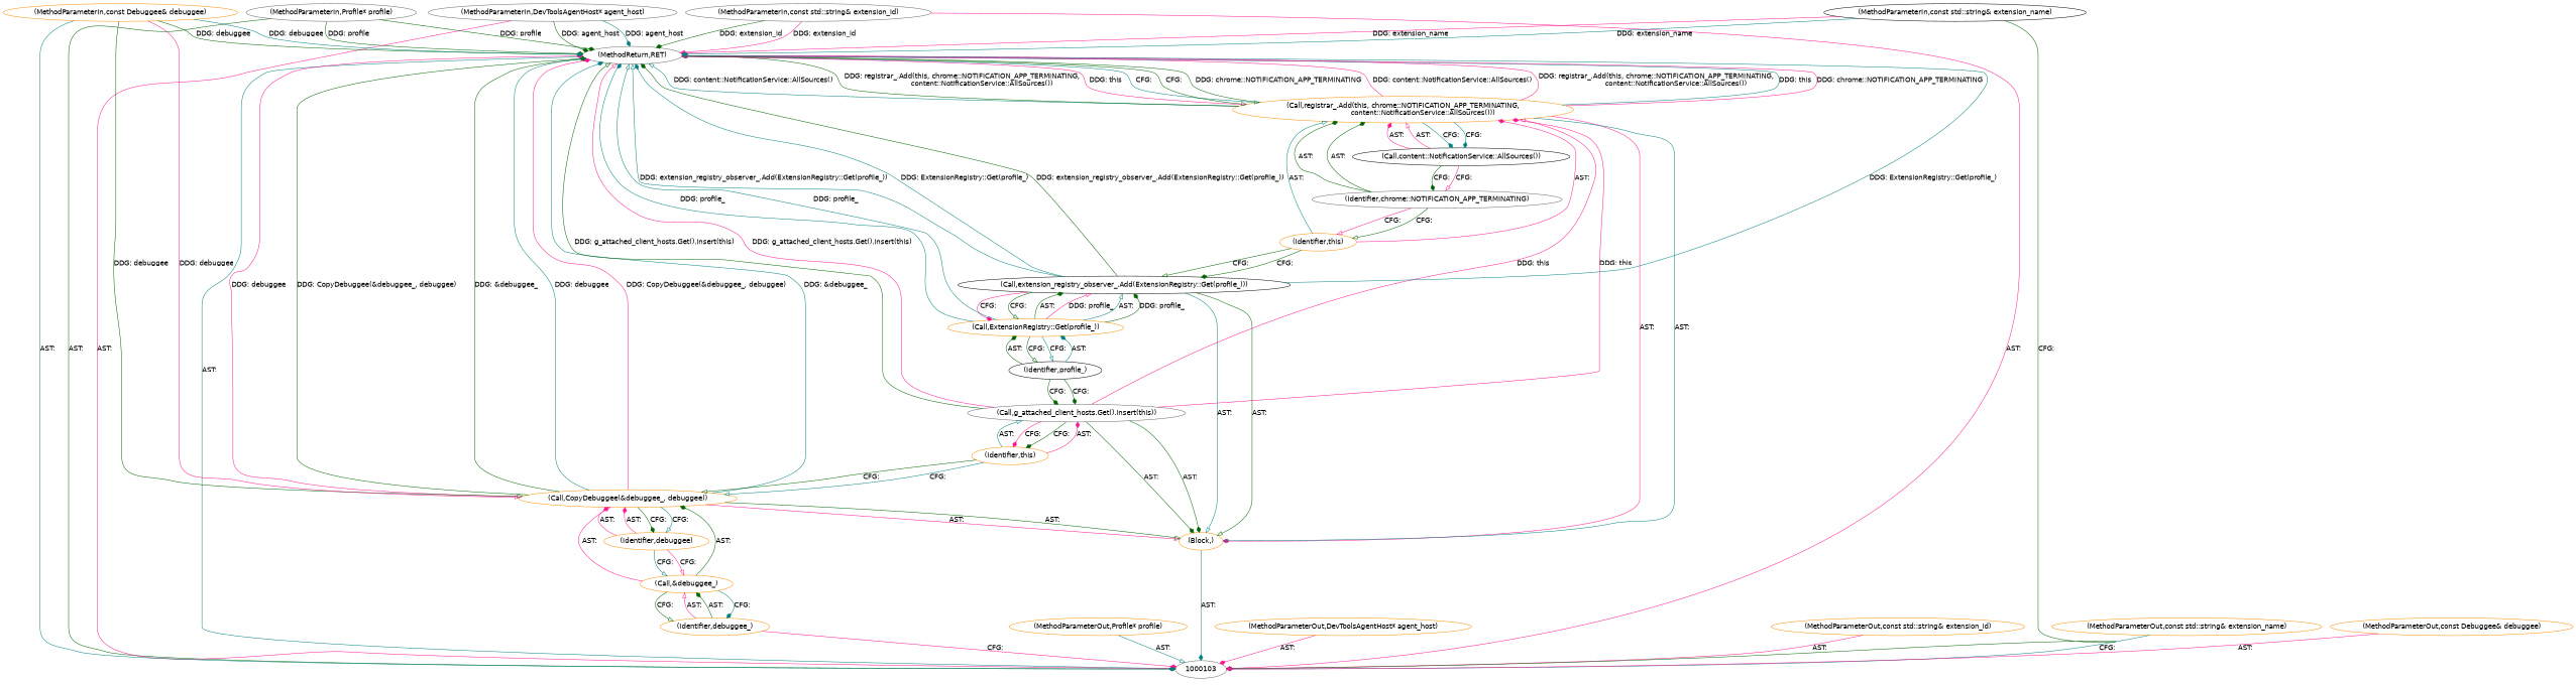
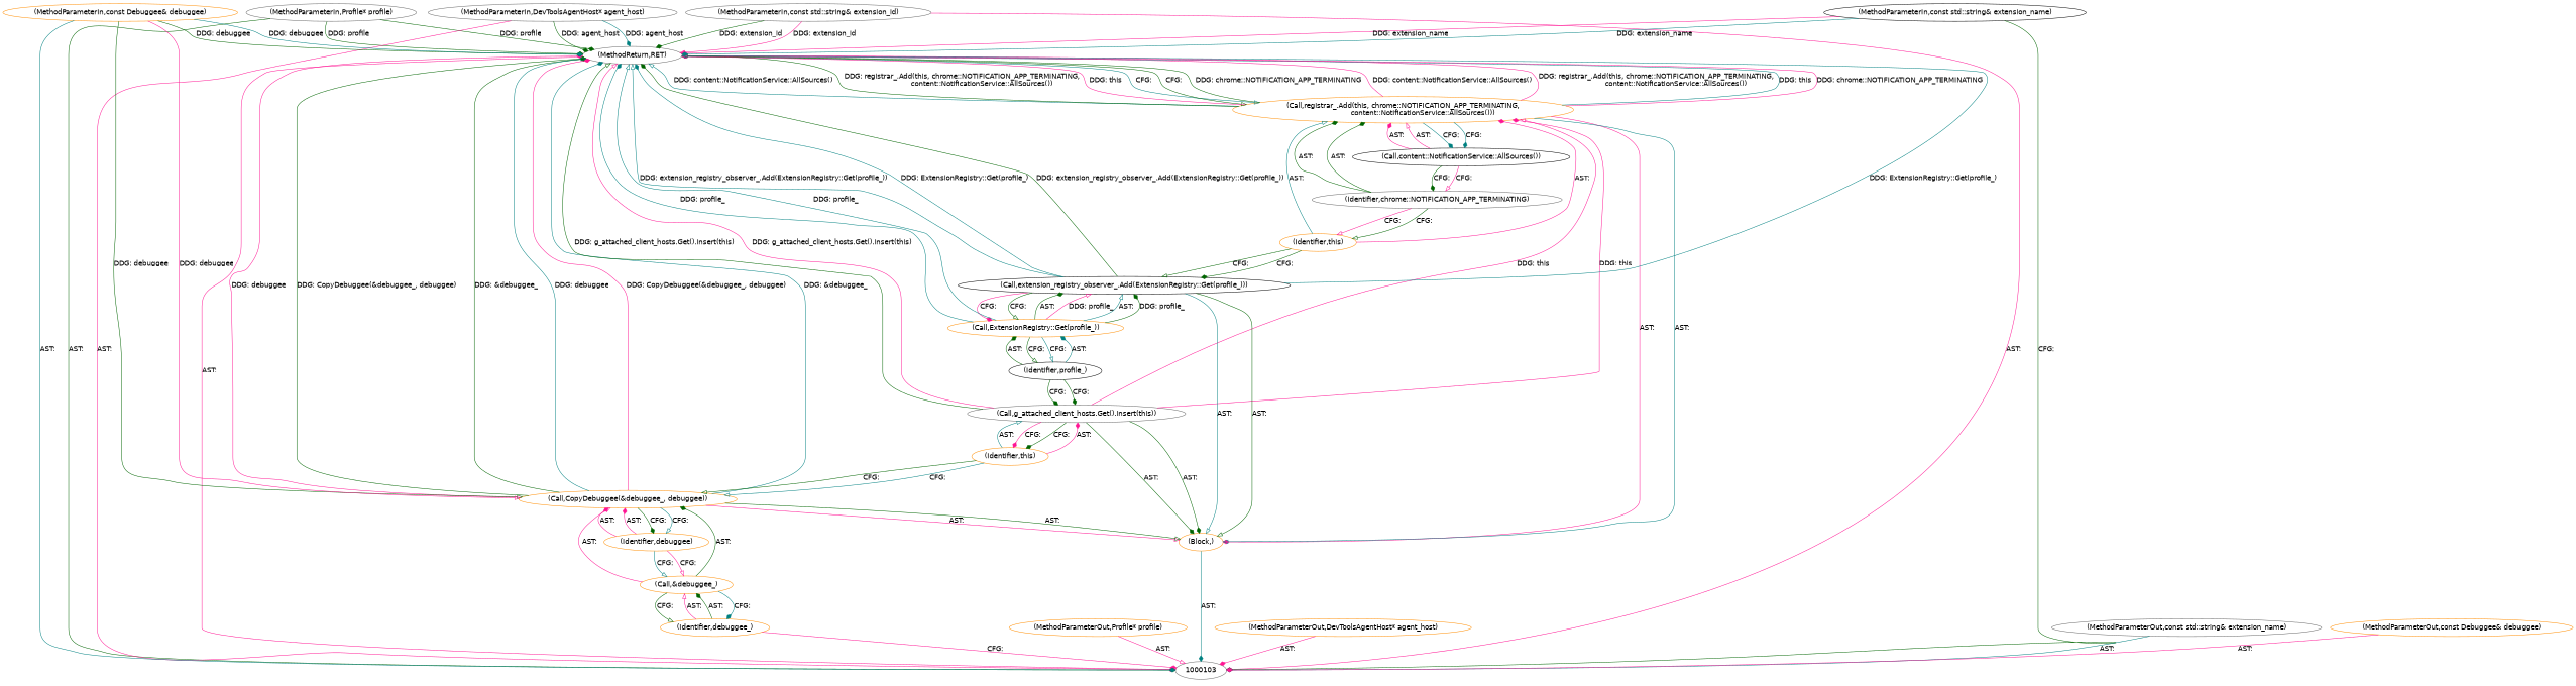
  digraph {
    fontname="DejaVu Sans"
    node [color=darkorange fontname="DejaVu Sans"]
    edge [arrowhead=diamond color=darkgreen fontname="DejaVu Sans"]
    n1 [color=gray40 label="(MethodReturn,RET)"]
    n2 [label="(Call,registrar_.Add(this, chrome::NOTIFICATION_APP_TERMINATING,\n                  content::NotificationService::AllSources()))"]
    1000103 [color=gray40]
    n4 [label="(Block,)"]
    n5 [color=black label="(Call,content::NotificationService::AllSources())"]
    n6 [label="(Call,&debuggee_)"]
    n7 [label="(Identifier,debuggee_)"]
    n8 [label="(Call,CopyDebuggee(&debuggee_, debuggee))"]
    n9 [label="(Identifier,debuggee)"]
    n10 [color=gray40 label="(Call,g_attached_client_hosts.Get().insert(this))"]
    n11 [label="(Identifier,this)"]
    n12 [color=black label="(Call,extension_registry_observer_.Add(ExtensionRegistry::Get(profile_)))"]
    n13 [label="(Call,ExtensionRegistry::Get(profile_))"]
    n14 [color=black label="(Identifier,profile_)"]
    n15 [color=gray40 label="(MethodParameterIn,Profile* profile)"]
    n16 [label="(MethodParameterOut,Profile* profile)"]
    n17 [label="(Identifier,this)"]
    n18 [color=gray40 label="(Identifier,chrome::NOTIFICATION_APP_TERMINATING)"]
    n19 [color=gray40 label="(MethodParameterIn,DevToolsAgentHost* agent_host)"]
    n20 [label="(MethodParameterOut,DevToolsAgentHost* agent_host)"]
    n21 [color=gray40 label="(MethodParameterIn,const std::string& extension_id)"]
-   n22 [label="(MethodParameterOut,const std::string& extension_id)"]
    n23 [color=black label="(MethodParameterIn,const std::string& extension_name)"]
-   n24 [label="(MethodParameterOut,const std::string& extension_name)"]
+   n24 [color=gray40 label="(MethodParameterOut,const std::string& extension_name)"]
    n25 [label="(MethodParameterIn,const Debuggee& debuggee)"]
    n26 [label="(MethodParameterOut,const Debuggee& debuggee)"]
    n1 -> n2 [arrowhead=onormal color=teal label="CFG: "]
    n1 -> n2 [arrowhead=onormal label="CFG: "]
-   n1 -> 1000103 [arrowhead=onormal color=teal label="AST: "]
+   n1 -> 1000103 [arrowhead=onormal color=deeppink label="AST: "]
    n2 -> n1 [label="DDG: chrome::NOTIFICATION_APP_TERMINATING"]
    n2 -> n1 [arrowhead=onormal color=deeppink label="DDG: content::NotificationService::AllSources()"]
    n2 -> n1 [arrowhead=onormal color=deeppink label="DDG: registrar_.Add(this, chrome::NOTIFICATION_APP_TERMINATING,\n                  content::NotificationService::AllSources())"]
    n2 -> n1 [color=teal label="DDG: this"]
    n2 -> n1 [color=deeppink label="DDG: chrome::NOTIFICATION_APP_TERMINATING"]
    n2 -> n1 [arrowhead=onormal color=teal label="DDG: content::NotificationService::AllSources()"]
    n2 -> n1 [arrowhead=onormal label="DDG: registrar_.Add(this, chrome::NOTIFICATION_APP_TERMINATING,\n                  content::NotificationService::AllSources())"]
    n2 -> n1 [arrowhead=onormal color=deeppink label="DDG: this"]
    n2 -> n4 [color=deeppink label="AST: "]
    n2 -> n4 [arrowhead=onormal color=teal label="AST: "]
    n2 -> n5 [color=teal label="CFG: "]
    n2 -> n5 [color=teal label="CFG: "]
    n4 -> 1000103 [color=teal label="AST: "]
    n5 -> n2 [color=deeppink label="AST: "]
    n5 -> n2 [arrowhead=onormal color=deeppink label="AST: "]
    n5 -> n18 [label="CFG: "]
    n5 -> n18 [arrowhead=onormal color=deeppink label="CFG: "]
    n6 -> n7 [color=teal label="CFG: "]
    n6 -> n7 [arrowhead=onormal label="CFG: "]
    n6 -> n8 [label="AST: "]
    n6 -> n8 [arrowhead=onormal color=deeppink label="AST: "]
    n7 -> 1000103 [color=deeppink label="CFG: "]
    n7 -> n6 [arrowhead=onormal color=deeppink label="AST: "]
    n7 -> n6 [label="AST: "]
    n8 -> n1 [color=deeppink label="DDG: debuggee"]
    n8 -> n1 [label="DDG: CopyDebuggee(&debuggee_, debuggee)"]
    n8 -> n1 [label="DDG: &debuggee_"]
    n8 -> n1 [arrowhead=onormal color=teal label="DDG: debuggee"]
    n8 -> n1 [color=deeppink label="DDG: CopyDebuggee(&debuggee_, debuggee)"]
    n8 -> n1 [color=teal label="DDG: &debuggee_"]
    n8 -> n4 [arrowhead=onormal color=deeppink label="AST: "]
    n8 -> n4 [arrowhead=onormal label="AST: "]
    n8 -> n9 [label="CFG: "]
    n8 -> n9 [arrowhead=onormal color=teal label="CFG: "]
    n9 -> n6 [arrowhead=onormal color=teal label="CFG: "]
    n9 -> n6 [arrowhead=onormal color=deeppink label="CFG: "]
    n9 -> n8 [color=deeppink label="AST: "]
    n9 -> n8 [color=deeppink label="AST: "]
    n10 -> n1 [arrowhead=onormal color=deeppink label="DDG: g_attached_client_hosts.Get().insert(this)"]
    n10 -> n1 [arrowhead=onormal label="DDG: g_attached_client_hosts.Get().insert(this)"]
    n10 -> n2 [arrowhead=onormal color=deeppink label="DDG: this"]
    n10 -> n2 [color=deeppink label="DDG: this"]
    n10 -> n4 [label="AST: "]
    n10 -> n4 [label="AST: "]
    n10 -> n11 [color=deeppink label="CFG: "]
    n10 -> n11 [label="CFG: "]
    n11 -> n8 [arrowhead=onormal color=teal label="CFG: "]
    n11 -> n8 [arrowhead=onormal label="CFG: "]
    n11 -> n10 [color=deeppink label="AST: "]
    n11 -> n10 [arrowhead=onormal color=teal label="AST: "]
    n12 -> n1 [color=teal label="DDG: ExtensionRegistry::Get(profile_)"]
    n12 -> n1 [label="DDG: extension_registry_observer_.Add(ExtensionRegistry::Get(profile_))"]
    n12 -> n1 [arrowhead=onormal color=teal label="DDG: ExtensionRegistry::Get(profile_)"]
    n12 -> n1 [arrowhead=onormal color=teal label="DDG: extension_registry_observer_.Add(ExtensionRegistry::Get(profile_))"]
    n12 -> n4 [arrowhead=onormal label="AST: "]
    n12 -> n4 [arrowhead=onormal color=teal label="AST: "]
    n12 -> n13 [color=deeppink label="CFG: "]
    n12 -> n13 [arrowhead=onormal label="CFG: "]
    n13 -> n1 [color=teal label="DDG: profile_"]
    n13 -> n1 [arrowhead=onormal color=teal label="DDG: profile_"]
    n13 -> n12 [label="AST: "]
    n13 -> n12 [arrowhead=onormal color=deeppink label="DDG: profile_"]
    n13 -> n12 [arrowhead=onormal color=teal label="AST: "]
    n13 -> n12 [label="DDG: profile_"]
    n13 -> n14 [arrowhead=onormal label="CFG: "]
    n13 -> n14 [arrowhead=onormal color=teal label="CFG: "]
    n14 -> n10 [label="CFG: "]
    n14 -> n10 [label="CFG: "]
    n14 -> n13 [color=teal label="AST: "]
    n14 -> n13 [label="AST: "]
    n15 -> n1 [label="DDG: profile"]
    n15 -> n1 [label="DDG: profile"]
    n15 -> 1000103 [label="AST: "]
-   n16 -> 1000103 [arrowhead=onormal color=teal label="AST: "]
+   n16 -> 1000103 [arrowhead=onormal color=deeppink label="AST: "]
    n17 -> n2 [arrowhead=onormal color=teal label="AST: "]
    n17 -> n2 [color=deeppink label="AST: "]
    n17 -> n12 [arrowhead=onormal label="CFG: "]
    n17 -> n12 [label="CFG: "]
    n18 -> n2 [label="AST: "]
    n18 -> n2 [label="AST: "]
    n18 -> n17 [arrowhead=onormal color=deeppink label="CFG: "]
    n18 -> n17 [arrowhead=onormal label="CFG: "]
    n19 -> n1 [label="DDG: agent_host"]
    n19 -> n1 [color=teal label="DDG: agent_host"]
    n19 -> 1000103 [arrowhead=onormal color=deeppink label="AST: "]
    n20 -> 1000103 [color=deeppink label="AST: "]
    n21 -> n1 [label="DDG: extension_id"]
    n21 -> n1 [arrowhead=onormal color=deeppink label="DDG: extension_id"]
    n21 -> 1000103 [color=deeppink label="AST: "]
-   n22 -> 1000103 [arrowhead=onormal color=deeppink label="AST: "]
    n23 -> n1 [color=deeppink label="DDG: extension_name"]
    n23 -> n1 [color=teal label="DDG: extension_name"]
    n23 -> 1000103 [label="CFG: "]
-   n24 -> 1000103 [color=teal label="CFG: "]
+   n24 -> 1000103 [color=teal label="AST: "]
    n25 -> n1 [label="DDG: debuggee"]
    n25 -> n1 [color=teal label="DDG: debuggee"]
    n25 -> 1000103 [color=teal label="AST: "]
    n25 -> n8 [arrowhead=onormal label="DDG: debuggee"]
    n25 -> n8 [arrowhead=onormal color=deeppink label="DDG: debuggee"]
    n26 -> 1000103 [color=deeppink label="AST: "]
  }
